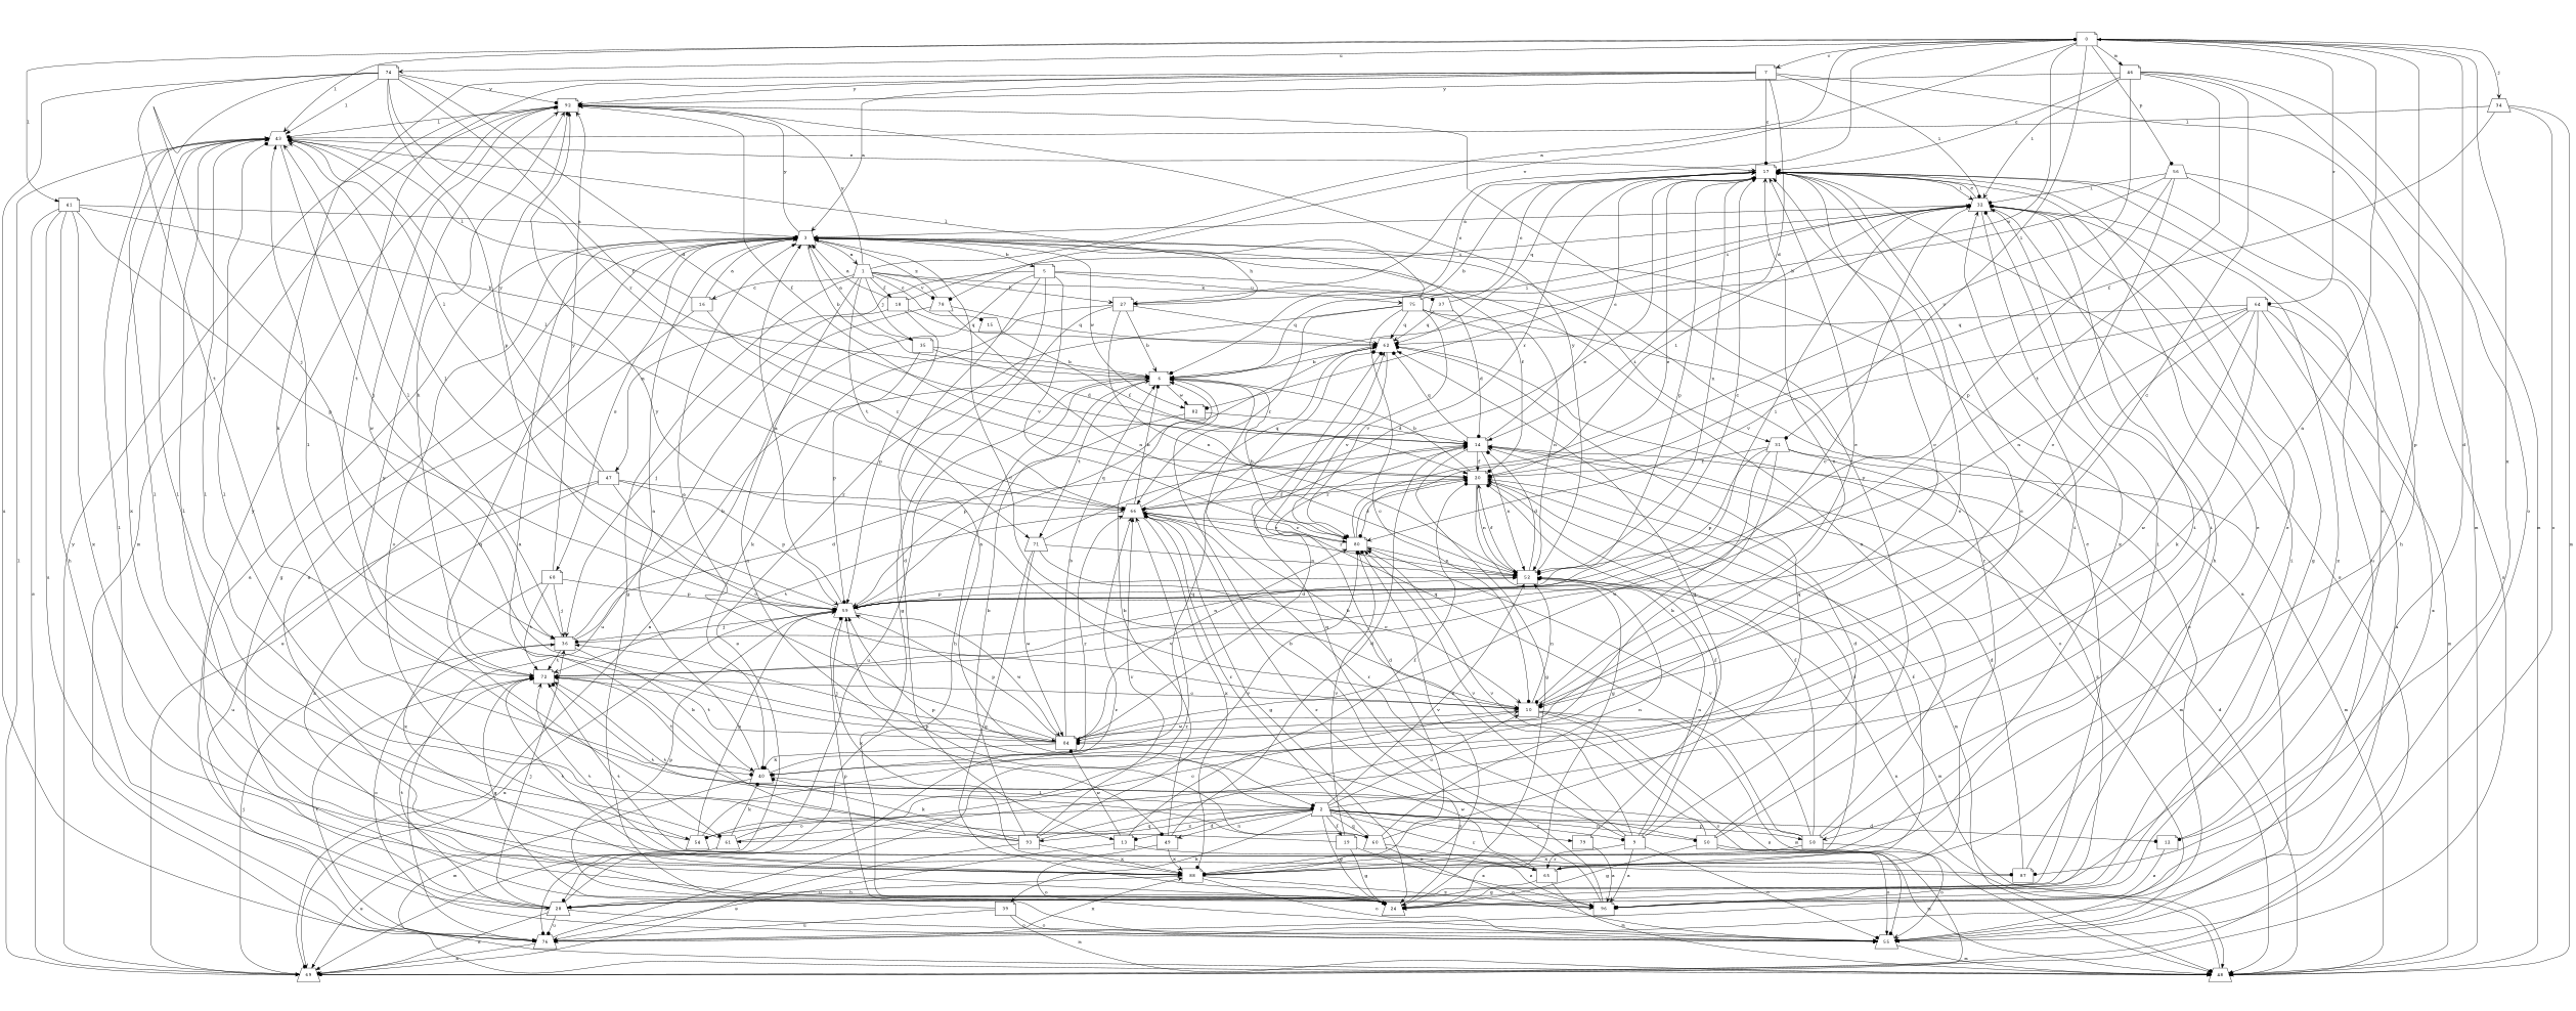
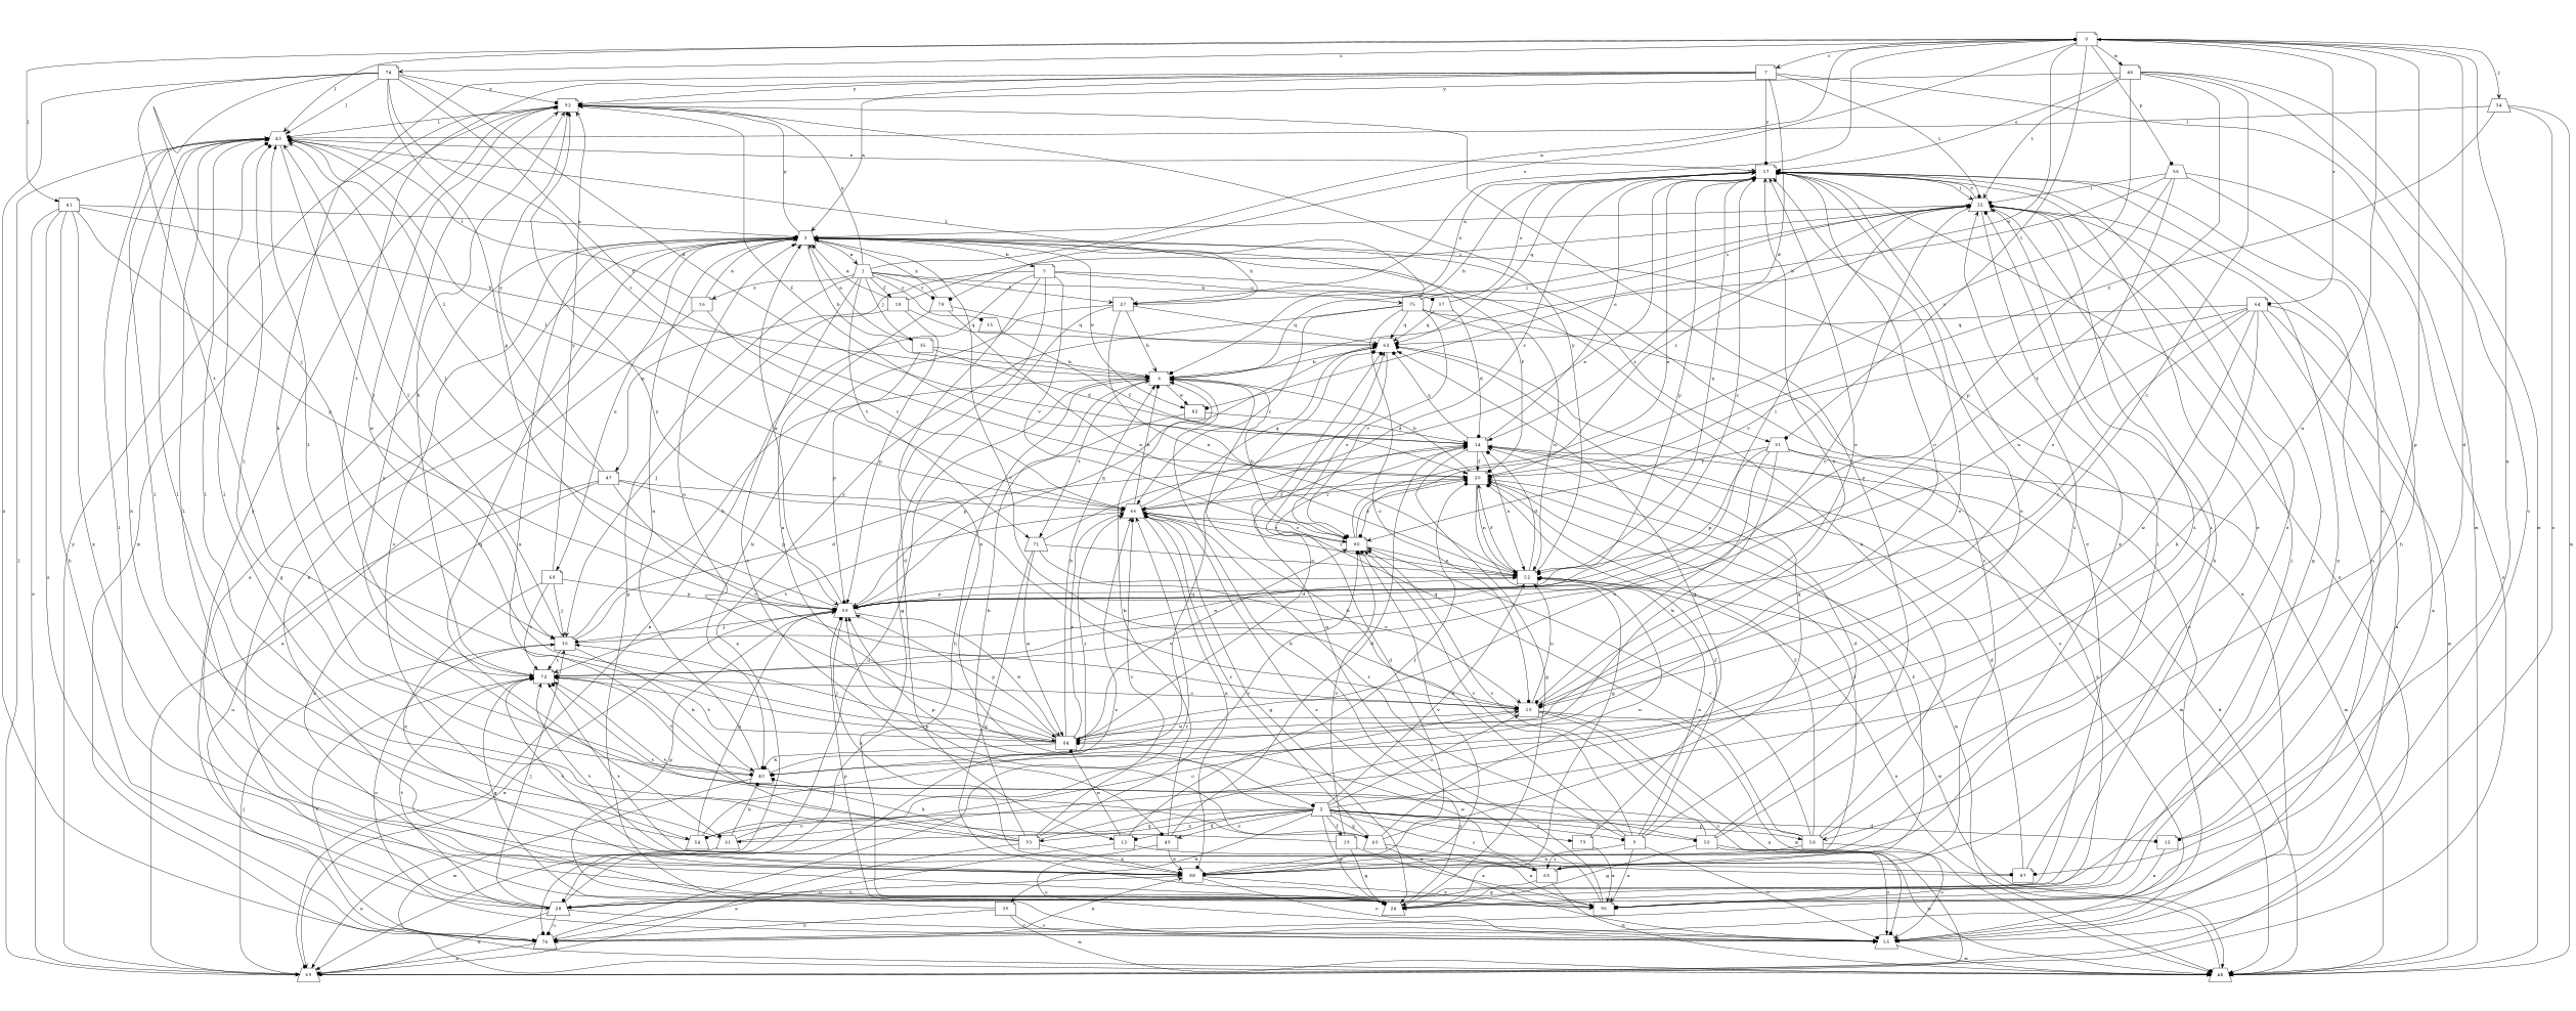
  strict digraph {
    fontname="Courier Prime"
    node [fontname="Courier Prime" shape=note]
    edge [arrowhead=normal fontname="Courier Prime"]
    0
    7
    12
    27
    31 [shape=trapezium]
    34 [shape=trapezium]
    41
    43 [shape=trapezium]
    46
    56 [shape=trapezium]
    58
    64
    74
    78 [shape=trapezium]
    82
    87
    92
    3 [shape=trapezium]
    32 [shape=trapezium]
    14
    17
    40 [shape=trapezium]
    48 [shape=trapezium]
    72
    96
    24 [shape=trapezium]
    52
    6
    62 [shape=trapezium]
    59 [shape=trapezium]
    20
    84
    55 [shape=trapezium]
    69 [shape=trapezium]
    28 [shape=trapezium]
    76 [shape=trapezium]
    88
    36
    10
    80
    66 [shape=trapezium]
    1 [shape=trapezium]
    15 [shape=trapezium]
    16
    18
    35
    37 [shape=trapezium]
    49
    71 [shape=trapezium]
    2 [shape=trapezium]
    9
    13
    19
    39
    50
    54 [shape=trapezium]
    60 [shape=trapezium]
    61 [shape=trapezium]
    65
    79
    93
    5
    68
    47
    75
    0 -> 7 [arrowhead=vee label=c]
    0 -> 12 [arrowhead=dot label=d]
    0 -> 27 [arrowhead=vee label=h]
    0 -> 31 [arrowhead=dot label=i]
    0 -> 34 [arrowhead=vee label=j]
    0 -> 41 [label=l]
    0 -> 43 [arrowhead=vee label=l]
    0 -> 46 [label=m]
    0 -> 56 [arrowhead=dot label=p]
    0 -> 58 [arrowhead=vee label=p]
    0 -> 64 [arrowhead=dot label=r]
    0 -> 74 [arrowhead=vee label=u]
    0 -> 78 [arrowhead=dot label=v]
    0 -> 82 [arrowhead=dot label=w]
    0 -> 87 [arrowhead=dot label=x]
    7 -> 92 [arrowhead=vee label=y]
    7 -> 3 [arrowhead=vee label=a]
    7 -> 32 [arrowhead=dot label=i]
    7 -> 14 [label=d]
    7 -> 17 [arrowhead=dot label=e]
    7 -> 40 [arrowhead=dot label=k]
    7 -> 48 [arrowhead=vee label=m]
    7 -> 72 [arrowhead=vee label=t]
    12 -> 17 [arrowhead=dot label=e]
    12 -> 96 [label=z]
    27 -> 17 [arrowhead=vee label=e]
    27 -> 40 [arrowhead=dot label=k]
    27 -> 24 [arrowhead=dot label=g]
    27 -> 52 [arrowhead=dot label=n]
    27 -> 6 [arrowhead=vee label=b]
    27 -> 62 [arrowhead=vee label=q]
    31 -> 40 [label=k]
    31 -> 48 [arrowhead=dot label=m]
    31 -> 96 [arrowhead=dot label=z]
    31 -> 59 [arrowhead=vee label=p]
    31 -> 20 [label=f]
    31 -> 84 [arrowhead=vee label=w]
    34 -> 43 [label=l]
    34 -> 48 [arrowhead=vee label=m]
    34 -> 20 [arrowhead=dot label=f]
    34 -> 55 [label=o]
    41 -> 3 [arrowhead=dot label=a]
    41 -> 6 [arrowhead=dot label=b]
    41 -> 59 [arrowhead=dot label=p]
    41 -> 69 [arrowhead=vee label=s]
    41 -> 28 [arrowhead=vee label=h]
    41 -> 76 [label=u]
    41 -> 88 [arrowhead=vee label=x]
    43 -> 17 [arrowhead=vee label=e]
    43 -> 88 [label=x]
    43 -> 36 [label=j]
    46 -> 92 [arrowhead=dot label=y]
    46 -> 32 [arrowhead=vee label=i]
    46 -> 17 [label=e]
    46 -> 48 [label=m]
    46 -> 72 [arrowhead=vee label=t]
    46 -> 55 [label=o]
    46 -> 10 [arrowhead=dot label=c]
    46 -> 80 [arrowhead=dot label=v]
    56 -> 32 [arrowhead=dot label=i]
    56 -> 6 [label=b]
    56 -> 59 [label=p]
    56 -> 69 [label=s]
    56 -> 28 [label=h]
    56 -> 10 [arrowhead=vee label=c]
    58 -> 92 [arrowhead=vee label=y]
    58 -> 3 [label=a]
    58 -> 32 [label=i]
    58 -> 62 [arrowhead=vee label=q]
    58 -> 20 [arrowhead=vee label=f]
    58 -> 55 [arrowhead=vee label=o]
    58 -> 88 [arrowhead=dot label=x]
    58 -> 80 [label=v]
    64 -> 40 [arrowhead=dot label=k]
    64 -> 48 [arrowhead=vee label=m]
    64 -> 72 [arrowhead=vee label=t]
    64 -> 96 [arrowhead=dot label=z]
    64 -> 52 [arrowhead=dot label=n]
    64 -> 62 [arrowhead=dot label=q]
    64 -> 84 [arrowhead=dot label=w]
    64 -> 76 [arrowhead=vee label=u]
    64 -> 80 [arrowhead=vee label=v]
    74 -> 43 [label=l]
    74 -> 92 [arrowhead=dot label=y]
    74 -> 14 [arrowhead=vee label=d]
    74 -> 72 [label=t]
    74 -> 59 [label=p]
    74 -> 20 [label=f]
    74 -> 76 [label=u]
    74 -> 36 [arrowhead=vee label=j]
    74 -> 66 [arrowhead=vee label=r]
    78 -> 3 [label=z]
    78 -> 52 [arrowhead=vee label=n]
    78 -> 62 [label=q]
-   78 -> 76 [label=u]
+   78 -> 84 [label=u]
    82 -> 14 [arrowhead=vee label=d]
    82 -> 59 [arrowhead=vee label=p]
    87 -> 14 [label=d]
    87 -> 17 [arrowhead=dot label=e]
    87 -> 72 [label=t]
    92 -> 43 [arrowhead=dot label=l]
    92 -> 48 [label=m]
    92 -> 20 [arrowhead=vee label=f]
    92 -> 84 [label=w]
    3 -> 27 [label=h]
    3 -> 82 [label=w]
    3 -> 92 [arrowhead=vee label=y]
    3 -> 24 [label=g]
    3 -> 6 [label=b]
    3 -> 20 [arrowhead=dot label=f]
    3 -> 10 [arrowhead=vee label=c]
    3 -> 1 [arrowhead=vee label=a]
    3 -> 54 [label=o]
    3 -> 61 [arrowhead=dot label=q]
    3 -> 65 [label=r]
    3 -> 5 [arrowhead=vee label=b]
    3 -> 68 [label=s]
    32 -> 3 [arrowhead=vee label=a]
    32 -> 17 [arrowhead=vee label=e]
    32 -> 96 [label=z]
    32 -> 24 [label=g]
    32 -> 28 [label=h]
    32 -> 88 [arrowhead=dot label=x]
    32 -> 10 [arrowhead=dot label=c]
    14 -> 17 [arrowhead=vee label=e]
    14 -> 48 [label=m]
    14 -> 24 [label=g]
    14 -> 52 [label=n]
    14 -> 62 [arrowhead=dot label=q]
    14 -> 20 [label=f]
    17 -> 32 [arrowhead=vee label=i]
    17 -> 52 [arrowhead=dot label=n]
    17 -> 6 [arrowhead=dot label=b]
    17 -> 62 [label=q]
    17 -> 59 [arrowhead=vee label=p]
    17 -> 69 [label=s]
    17 -> 76 [arrowhead=dot label=u]
    17 -> 10 [arrowhead=vee label=c]
    17 -> 66 [label=r]
-   40 -> 2 [arrowhead=dot label=l]
+   40 -> 43 [arrowhead=dot label=l]
    40 -> 3 [arrowhead=dot label=a]
    40 -> 48 [label=m]
    40 -> 72 [label=t]
    40 -> 66 [arrowhead=vee label=r]
    48 -> 14 [arrowhead=vee label=d]
    48 -> 52 [label=n]
    72 -> 92 [arrowhead=vee label=h]
    72 -> 24 [label=g]
    72 -> 10 [arrowhead=dot label=c]
    96 -> 43 [arrowhead=vee label=l]
    96 -> 6 [arrowhead=vee label=b]
    96 -> 62 [arrowhead=dot label=q]
    24 -> 3 [arrowhead=vee label=a]
    24 -> 32 [arrowhead=dot label=i]
    24 -> 66 [arrowhead=dot label=r]
    52 -> 92 [arrowhead=vee label=y]
    52 -> 14 [arrowhead=dot label=d]
    52 -> 48 [label=m]
    52 -> 59 [label=p]
    52 -> 20 [arrowhead=vee label=f]
    52 -> 66 [label=r]
    6 -> 82 [label=w]
    6 -> 32 [label=i]
    6 -> 28 [arrowhead=dot label=h]
    6 -> 76 [arrowhead=dot label=u]
    6 -> 71 [label=t]
    62 -> 6 [label=b]
    62 -> 55 [arrowhead=dot label=o]
    62 -> 80 [arrowhead=vee label=v]
    59 -> 43 [arrowhead=vee label=l]
    59 -> 3 [label=a]
    59 -> 32 [arrowhead=dot label=i]
    59 -> 17 [label=e]
    59 -> 62 [label=q]
    59 -> 84 [arrowhead=vee label=w]
    59 -> 69 [arrowhead=vee label=s]
    59 -> 88 [label=x]
    59 -> 36 [arrowhead=dot label=j]
    20 -> 32 [arrowhead=dot label=i]
    20 -> 48 [arrowhead=dot label=m]
    20 -> 24 [arrowhead=vee label=g]
    20 -> 52 [label=n]
    20 -> 6 [label=b]
    20 -> 66 [arrowhead=dot label=r]
    84 -> 43 [label=l]
    84 -> 3 [label=a]
    84 -> 14 [arrowhead=dot label=d]
    84 -> 17 [arrowhead=vee label=e]
    84 -> 40 [arrowhead=dot label=k]
    84 -> 72 [arrowhead=vee label=t]
    84 -> 6 [label=b]
    84 -> 59 [arrowhead=vee label=p]
    84 -> 36 [label=j]
    84 -> 80 [arrowhead=vee label=v]
+   84 -> 66 [arrowhead=dot label=r]
    55 -> 3 [label=a]
    55 -> 48 [arrowhead=vee label=m]
    55 -> 59 [arrowhead=dot label=p]
    69 -> 43 [arrowhead=dot label=l]
    69 -> 92 [arrowhead=dot label=y]
    69 -> 36 [label=j]
    28 -> 92 [label=y]
    28 -> 3 [label=a]
    28 -> 17 [arrowhead=dot label=e]
    28 -> 72 [arrowhead=vee label=t]
    28 -> 55 [arrowhead=vee label=o]
    28 -> 69 [arrowhead=vee label=s]
    28 -> 76 [arrowhead=dot label=u]
    28 -> 36 [arrowhead=vee label=j]
    28 -> 66 [arrowhead=vee label=r]
    76 -> 72 [label=t]
    76 -> 69 [arrowhead=dot label=s]
    76 -> 88 [arrowhead=vee label=x]
    76 -> 66 [arrowhead=vee label=r]
    88 -> 32 [arrowhead=dot label=i]
    88 -> 14 [arrowhead=vee label=d]
    88 -> 72 [arrowhead=dot label=t]
    88 -> 96 [arrowhead=vee label=z]
    88 -> 20 [arrowhead=vee label=f]
    88 -> 55 [arrowhead=vee label=o]
    88 -> 28 [label=h]
    88 -> 80 [arrowhead=dot label=v]
    36 -> 43 [arrowhead=vee label=l]
    36 -> 14 [arrowhead=vee label=d]
    36 -> 40 [label=k]
    36 -> 72 [label=t]
    36 -> 52 [label=n]
    36 -> 6 [arrowhead=vee label=b]
    36 -> 55 [label=o]
    10 -> 92 [label=y]
    10 -> 17 [arrowhead=vee label=e]
    10 -> 48 [label=m]
    10 -> 52 [label=n]
    10 -> 84 [arrowhead=dot label=w]
    10 -> 55 [arrowhead=dot label=o]
    10 -> 69 [label=s]
    80 -> 17 [arrowhead=dot label=e]
    80 -> 52 [arrowhead=dot label=n]
    80 -> 6 [label=b]
    80 -> 20 [arrowhead=dot label=f]
    80 -> 66 [arrowhead=vee label=r]
    66 -> 43 [arrowhead=vee label=l]
    66 -> 72 [arrowhead=vee label=t]
    66 -> 24 [label=g]
    66 -> 6 [arrowhead=dot label=b]
    66 -> 62 [arrowhead=vee label=q]
    66 -> 20 [arrowhead=vee label=f]
    66 -> 88 [arrowhead=dot label=x]
    66 -> 80 [label=v]
    1 -> 0 [arrowhead=dot label=a]
    1 -> 27 [arrowhead=vee label=h]
    1 -> 78 [arrowhead=dot label=v]
    1 -> 92 [arrowhead=vee label=y]
    1 -> 24 [arrowhead=dot label=g]
    1 -> 15 [arrowhead=dot label=e]
    1 -> 16 [arrowhead=vee label=e]
    1 -> 18 [label=f]
    1 -> 35 [label=j]
    1 -> 37 [arrowhead=dot label=k]
    1 -> 49 [arrowhead=dot label=n]
    1 -> 71 [label=t]
    15 -> 20 [label=f]
    16 -> 43 [arrowhead=vee label=l]
    16 -> 3 [arrowhead=vee label=a]
    16 -> 69 [label=s]
    16 -> 66 [arrowhead=dot label=r]
    18 -> 3 [label=a]
    18 -> 32 [arrowhead=vee label=i]
    18 -> 62 [arrowhead=vee label=q]
    18 -> 59 [label=p]
    18 -> 36 [arrowhead=vee label=j]
    35 -> 3 [arrowhead=vee label=a]
    35 -> 14 [arrowhead=dot label=d]
    35 -> 6 [arrowhead=vee label=b]
    35 -> 59 [arrowhead=dot label=p]
    37 -> 14 [arrowhead=dot label=d]
    37 -> 17 [arrowhead=vee label=e]
    37 -> 62 [arrowhead=vee label=q]
    49 -> 14 [arrowhead=vee label=d]
    49 -> 6 [label=b]
    49 -> 55 [arrowhead=vee label=o]
    49 -> 88 [arrowhead=vee label=x]
    71 -> 17 [label=e]
    71 -> 24 [arrowhead=dot label=g]
    71 -> 52 [label=n]
    71 -> 84 [label=w]
    71 -> 10 [arrowhead=vee label=c]
    2 -> 0 [label=a]
    2 -> 12 [arrowhead=dot label=d]
    2 -> 58 [label=p]
    2 -> 24 [label=g]
    2 -> 52 [arrowhead=vee label=n]
    2 -> 59 [label=p]
    2 -> 10 [arrowhead=vee label=c]
    2 -> 49 [arrowhead=vee label=n]
    2 -> 9 [arrowhead=dot label=c]
    2 -> 13 [arrowhead=dot label=d]
    2 -> 19 [arrowhead=vee label=f]
    2 -> 39 [label=k]
    2 -> 50 [arrowhead=dot label=n]
    2 -> 54 [arrowhead=dot label=o]
    2 -> 60 [arrowhead=dot label=q]
    2 -> 61 [label=q]
    2 -> 65 [label=r]
    2 -> 79 [label=v]
    2 -> 93 [label=z]
    9 -> 14 [arrowhead=vee label=d]
    9 -> 96 [arrowhead=vee label=z]
    9 -> 52 [arrowhead=dot label=n]
    9 -> 6 [arrowhead=dot label=b]
    9 -> 20 [arrowhead=dot label=f]
    9 -> 55 [arrowhead=dot label=o]
    9 -> 80 [label=v]
    9 -> 66 [label=r]
    9 -> 65 [label=r]
    13 -> 87 [arrowhead=dot label=x]
    13 -> 20 [arrowhead=dot label=f]
    13 -> 84 [arrowhead=dot label=w]
    13 -> 76 [arrowhead=vee label=u]
    19 -> 43 [arrowhead=dot label=l]
    19 -> 96 [label=z]
    19 -> 24 [label=g]
    19 -> 80 [arrowhead=vee label=v]
    39 -> 48 [arrowhead=dot label=m]
    39 -> 59 [arrowhead=vee label=p]
    39 -> 55 [label=o]
    39 -> 76 [arrowhead=dot label=u]
    50 -> 92 [arrowhead=vee label=y]
    50 -> 32 [label=i]
    50 -> 48 [label=m]
    50 -> 72 [arrowhead=vee label=t]
    50 -> 24 [arrowhead=vee label=g]
    50 -> 55 [label=o]
    50 -> 80 [label=v]
    54 -> 43 [arrowhead=vee label=l]
    54 -> 17 [label=e]
    54 -> 62 [arrowhead=dot label=q]
    54 -> 59 [arrowhead=vee label=p]
    60 -> 72 [arrowhead=dot label=t]
    60 -> 96 [arrowhead=vee label=z]
    60 -> 52 [label=n]
    60 -> 62 [arrowhead=dot label=q]
    60 -> 59 [label=p]
    60 -> 55 [label=o]
    60 -> 66 [label=r]
    61 -> 43 [arrowhead=vee label=l]
    61 -> 32 [arrowhead=vee label=i]
    61 -> 40 [arrowhead=dot label=k]
    61 -> 69 [label=s]
    61 -> 10 [arrowhead=vee label=c]
    65 -> 43 [arrowhead=vee label=l]
    65 -> 17 [arrowhead=dot label=e]
    65 -> 48 [label=m]
    65 -> 72 [arrowhead=vee label=t]
    65 -> 24 [arrowhead=dot label=g]
    65 -> 20 [arrowhead=dot label=f]
    65 -> 84 [arrowhead=dot label=w]
    79 -> 96 [arrowhead=vee label=z]
    79 -> 62 [label=q]
    93 -> 43 [arrowhead=vee label=l]
    93 -> 3 [arrowhead=vee label=a]
    93 -> 17 [arrowhead=dot label=e]
    93 -> 40 [arrowhead=dot label=k]
    93 -> 6 [arrowhead=vee label=b]
    93 -> 69 [arrowhead=dot label=s]
    93 -> 88 [arrowhead=vee label=x]
    93 -> 80 [arrowhead=dot label=v]
    93 -> 66 [label=r]
    5 -> 31 [label=i]
    5 -> 69 [arrowhead=dot label=s]
    5 -> 80 [arrowhead=dot label=v]
    5 -> 2 [arrowhead=dot label=a]
    5 -> 13 [label=d]
    5 -> 47 [label=m]
    5 -> 75 [arrowhead=vee label=u]
    68 -> 92 [arrowhead=vee label=y]
    68 -> 72 [label=t]
    68 -> 59 [arrowhead=dot label=p]
    68 -> 88 [label=x]
    68 -> 36 [arrowhead=vee label=j]
    47 -> 43 [arrowhead=vee label=l]
    47 -> 92 [arrowhead=dot label=y]
    47 -> 96 [arrowhead=vee label=z]
    47 -> 59 [arrowhead=vee label=p]
    47 -> 76 [arrowhead=dot label=u]
    47 -> 10 [label=c]
    47 -> 66 [arrowhead=vee label=r]
    75 -> 43 [arrowhead=dot label=l]
    75 -> 32 [arrowhead=vee label=i]
    75 -> 52 [label=n]
    75 -> 62 [label=q]
    75 -> 55 [arrowhead=dot label=o]
    75 -> 69 [label=s]
    75 -> 10 [arrowhead=dot label=c]
    75 -> 80 [arrowhead=dot label=v]
    75 -> 66 [label=r]
  }
